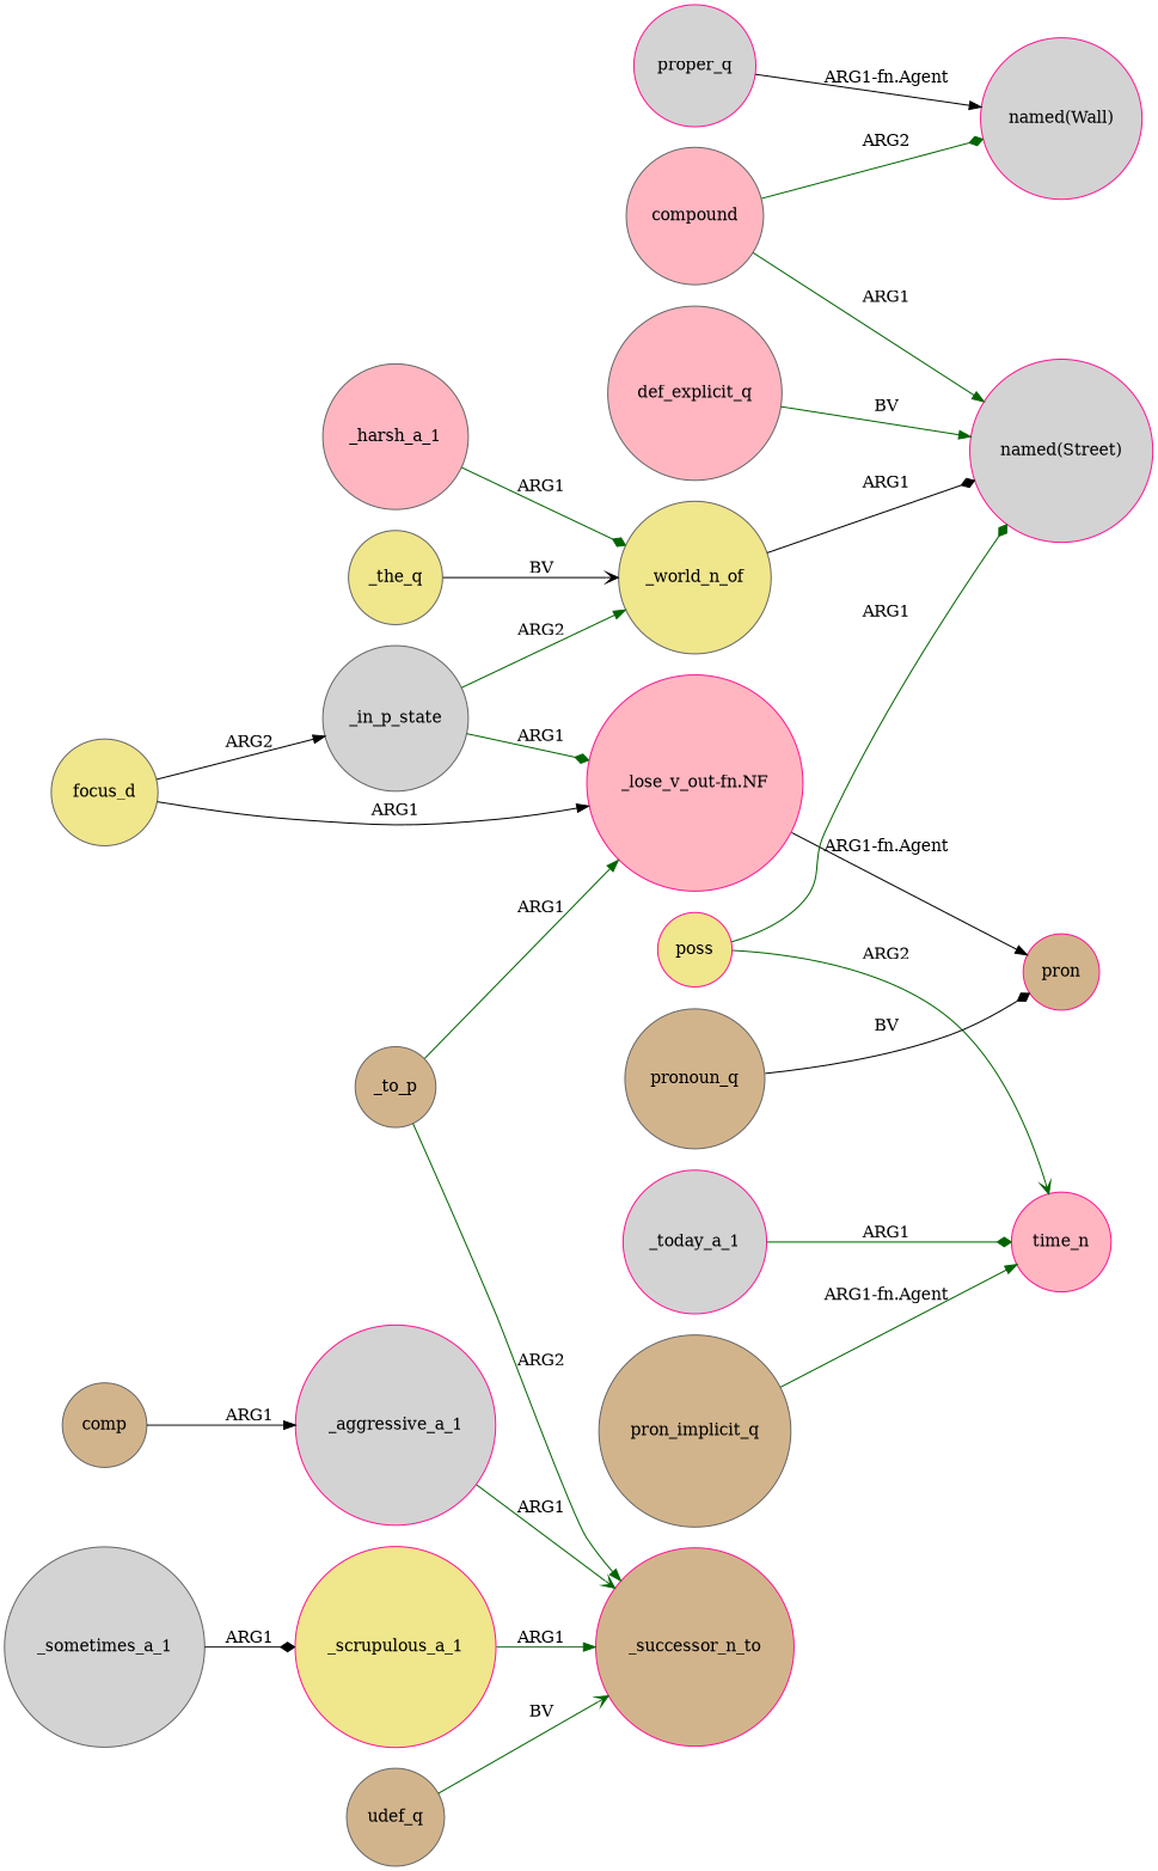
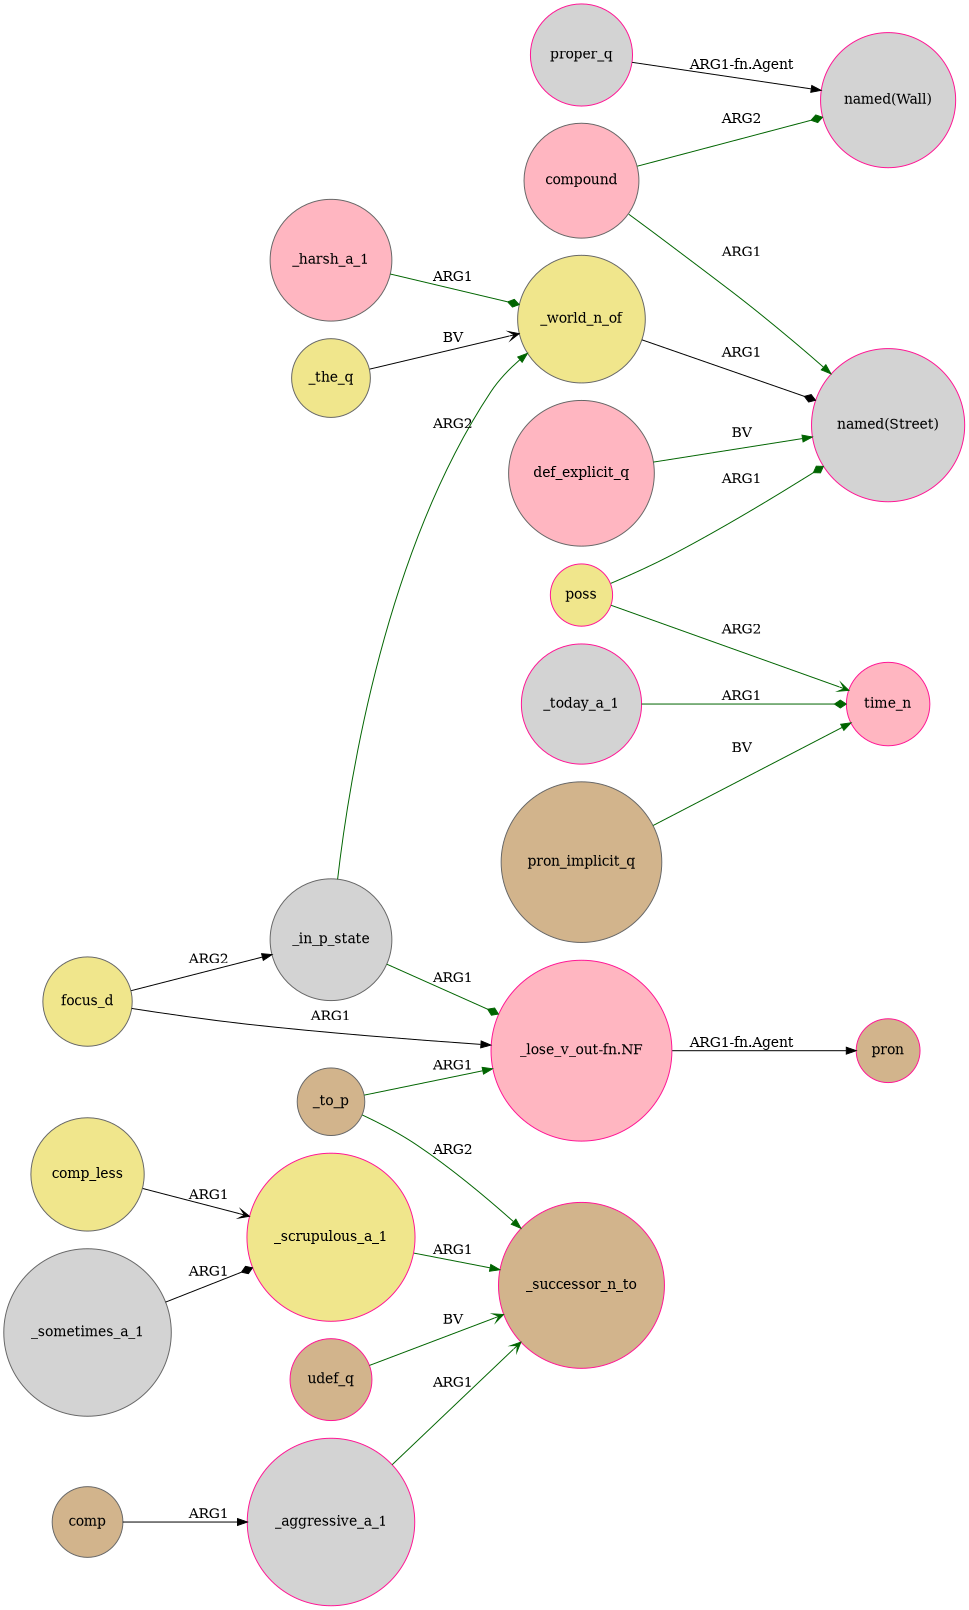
  digraph {
    rankdir=LR
    node [color=gray40 fillcolor=lightgrey shape=circle style=filled]
    edge [arrowhead=normal color=darkgreen]
    "_lose_v_out-fn.NF" [color=deeppink fillcolor=lightpink]
    _in_p_state
    _world_n_of [fillcolor=khaki]
    pron [color=deeppink fillcolor=tan]
    "named(Street)" [color=deeppink]
    _today_a_1 [color=deeppink]
    time_n [color=deeppink fillcolor=lightpink]
    compound [fillcolor=lightpink]
    "named(Wall)" [color=deeppink]
    proper_q [color=deeppink]
    focus_d [fillcolor=khaki]
    _aggressive_a_1 [color=deeppink]
    _successor_n_to [color=deeppink fillcolor=tan]
    _scrupulous_a_1 [color=deeppink fillcolor=khaki]
    def_explicit_q [fillcolor=lightpink]
    poss [color=deeppink fillcolor=khaki]
    _sometimes_a_1
-   pronoun_q [fillcolor=tan]
+   comp_less [fillcolor=khaki]
    comp [fillcolor=tan]
    _to_p [fillcolor=tan]
-   udef_q [fillcolor=tan]
+   udef_q [color=deeppink fillcolor=tan]
    _harsh_a_1 [fillcolor=lightpink]
    _the_q [fillcolor=khaki]
    n25 [fillcolor=tan label=pron_implicit_q]
    "_lose_v_out-fn.NF" -> pron [color=black label="ARG1-fn.Agent"]
    _in_p_state -> "_lose_v_out-fn.NF" [arrowhead=diamond label=ARG1]
    _in_p_state -> _world_n_of [label=ARG2]
    _world_n_of -> "named(Street)" [arrowhead=diamond color=black label=ARG1]
    _today_a_1 -> time_n [arrowhead=diamond label=ARG1]
    compound -> "named(Street)" [label=ARG1]
    compound -> "named(Wall)" [arrowhead=diamond label=ARG2]
    proper_q -> "named(Wall)" [color=black label="ARG1-fn.Agent"]
    focus_d -> "_lose_v_out-fn.NF" [color=black label=ARG1]
    focus_d -> _in_p_state [color=black label=ARG2]
    _aggressive_a_1 -> _successor_n_to [arrowhead=vee label=ARG1]
    _scrupulous_a_1 -> _successor_n_to [label=ARG1]
    def_explicit_q -> "named(Street)" [label=BV]
    poss -> "named(Street)" [arrowhead=diamond label=ARG1]
    poss -> time_n [arrowhead=vee label=ARG2]
    _sometimes_a_1 -> _scrupulous_a_1 [arrowhead=diamond color=black label=ARG1]
-   pronoun_q -> pron [arrowhead=diamond color=black label=BV]
+   comp_less -> _scrupulous_a_1 [arrowhead=vee color=black label=ARG1]
    comp -> _aggressive_a_1 [color=black label=ARG1]
    _to_p -> "_lose_v_out-fn.NF" [label=ARG1]
    _to_p -> _successor_n_to [label=ARG2]
    udef_q -> _successor_n_to [arrowhead=vee label=BV]
    _harsh_a_1 -> _world_n_of [arrowhead=diamond label=ARG1]
    _the_q -> _world_n_of [arrowhead=vee color=black label=BV]
-   n25 -> time_n [label="ARG1-fn.Agent"]
+   n25 -> time_n [label=BV]
  }
